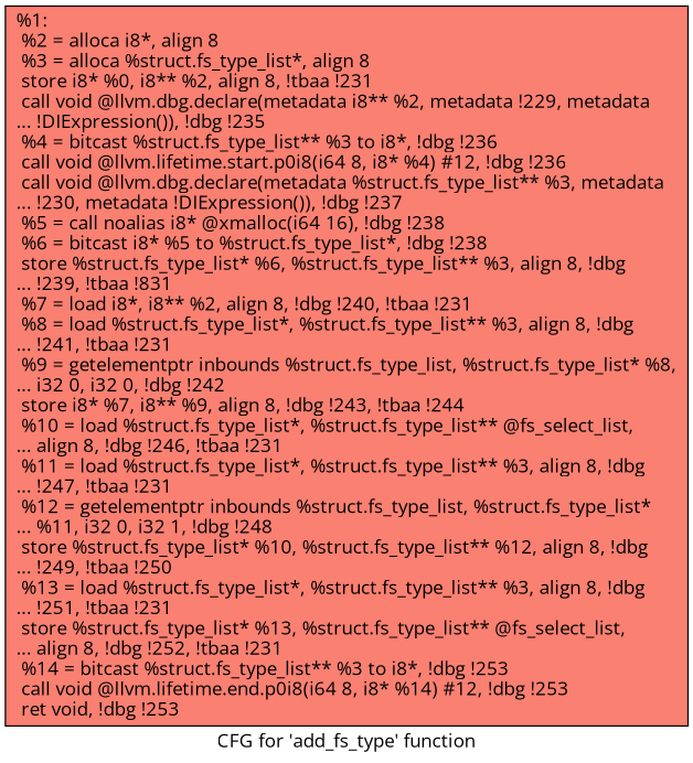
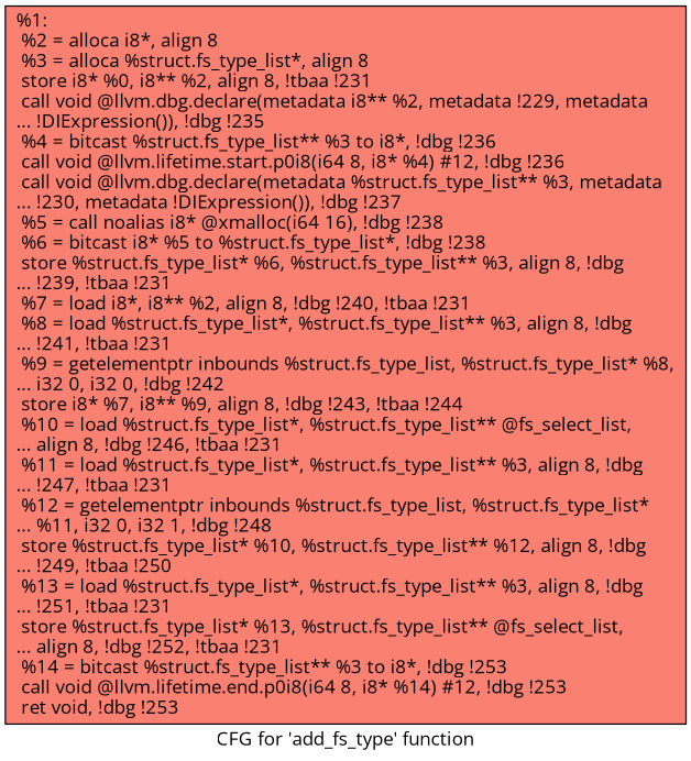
  digraph {
    label="CFG for 'add_fs_type' function"
    fontname="Open Sans"
-   n1 [label="{%1:\l  %2 = alloca i8*, align 8\l  %3 = alloca %struct.fs_type_list*, align 8\l  store i8* %0, i8** %2, align 8, !tbaa !231\l  call void @llvm.dbg.declare(metadata i8** %2, metadata !229, metadata\l... !DIExpression()), !dbg !235\l  %4 = bitcast %struct.fs_type_list** %3 to i8*, !dbg !236\l  call void @llvm.lifetime.start.p0i8(i64 8, i8* %4) #12, !dbg !236\l  call void @llvm.dbg.declare(metadata %struct.fs_type_list** %3, metadata\l... !230, metadata !DIExpression()), !dbg !237\l  %5 = call noalias i8* @xmalloc(i64 16), !dbg !238\l  %6 = bitcast i8* %5 to %struct.fs_type_list*, !dbg !238\l  store %struct.fs_type_list* %6, %struct.fs_type_list** %3, align 8, !dbg\l... !239, !tbaa !831\l  %7 = load i8*, i8** %2, align 8, !dbg !240, !tbaa !231\l  %8 = load %struct.fs_type_list*, %struct.fs_type_list** %3, align 8, !dbg\l... !241, !tbaa !231\l  %9 = getelementptr inbounds %struct.fs_type_list, %struct.fs_type_list* %8,\l... i32 0, i32 0, !dbg !242\l  store i8* %7, i8** %9, align 8, !dbg !243, !tbaa !244\l  %10 = load %struct.fs_type_list*, %struct.fs_type_list** @fs_select_list,\l... align 8, !dbg !246, !tbaa !231\l  %11 = load %struct.fs_type_list*, %struct.fs_type_list** %3, align 8, !dbg\l... !247, !tbaa !231\l  %12 = getelementptr inbounds %struct.fs_type_list, %struct.fs_type_list*\l... %11, i32 0, i32 1, !dbg !248\l  store %struct.fs_type_list* %10, %struct.fs_type_list** %12, align 8, !dbg\l... !249, !tbaa !250\l  %13 = load %struct.fs_type_list*, %struct.fs_type_list** %3, align 8, !dbg\l... !251, !tbaa !231\l  store %struct.fs_type_list* %13, %struct.fs_type_list** @fs_select_list,\l... align 8, !dbg !252, !tbaa !231\l  %14 = bitcast %struct.fs_type_list** %3 to i8*, !dbg !253\l  call void @llvm.lifetime.end.p0i8(i64 8, i8* %14) #12, !dbg !253\l  ret void, !dbg !253\l}" shape=record style=filled fillcolor=salmon fontname="Open Sans"]
+   n1 [label="{%1:\l  %2 = alloca i8*, align 8\l  %3 = alloca %struct.fs_type_list*, align 8\l  store i8* %0, i8** %2, align 8, !tbaa !231\l  call void @llvm.dbg.declare(metadata i8** %2, metadata !229, metadata\l... !DIExpression()), !dbg !235\l  %4 = bitcast %struct.fs_type_list** %3 to i8*, !dbg !236\l  call void @llvm.lifetime.start.p0i8(i64 8, i8* %4) #12, !dbg !236\l  call void @llvm.dbg.declare(metadata %struct.fs_type_list** %3, metadata\l... !230, metadata !DIExpression()), !dbg !237\l  %5 = call noalias i8* @xmalloc(i64 16), !dbg !238\l  %6 = bitcast i8* %5 to %struct.fs_type_list*, !dbg !238\l  store %struct.fs_type_list* %6, %struct.fs_type_list** %3, align 8, !dbg\l... !239, !tbaa !231\l  %7 = load i8*, i8** %2, align 8, !dbg !240, !tbaa !231\l  %8 = load %struct.fs_type_list*, %struct.fs_type_list** %3, align 8, !dbg\l... !241, !tbaa !231\l  %9 = getelementptr inbounds %struct.fs_type_list, %struct.fs_type_list* %8,\l... i32 0, i32 0, !dbg !242\l  store i8* %7, i8** %9, align 8, !dbg !243, !tbaa !244\l  %10 = load %struct.fs_type_list*, %struct.fs_type_list** @fs_select_list,\l... align 8, !dbg !246, !tbaa !231\l  %11 = load %struct.fs_type_list*, %struct.fs_type_list** %3, align 8, !dbg\l... !247, !tbaa !231\l  %12 = getelementptr inbounds %struct.fs_type_list, %struct.fs_type_list*\l... %11, i32 0, i32 1, !dbg !248\l  store %struct.fs_type_list* %10, %struct.fs_type_list** %12, align 8, !dbg\l... !249, !tbaa !250\l  %13 = load %struct.fs_type_list*, %struct.fs_type_list** %3, align 8, !dbg\l... !251, !tbaa !231\l  store %struct.fs_type_list* %13, %struct.fs_type_list** @fs_select_list,\l... align 8, !dbg !252, !tbaa !231\l  %14 = bitcast %struct.fs_type_list** %3 to i8*, !dbg !253\l  call void @llvm.lifetime.end.p0i8(i64 8, i8* %14) #12, !dbg !253\l  ret void, !dbg !253\l}" shape=record style=filled fillcolor=salmon fontname="Open Sans"]
  }
